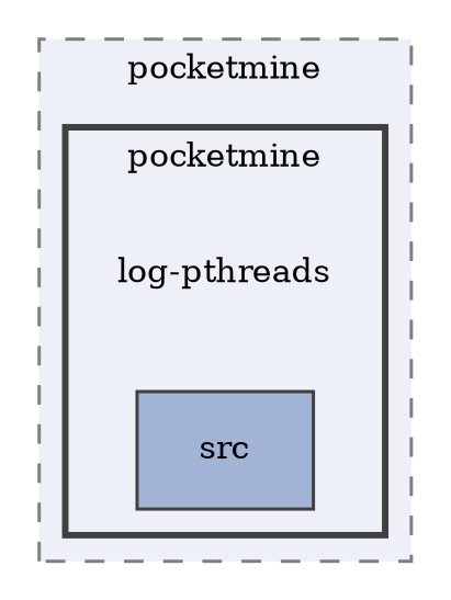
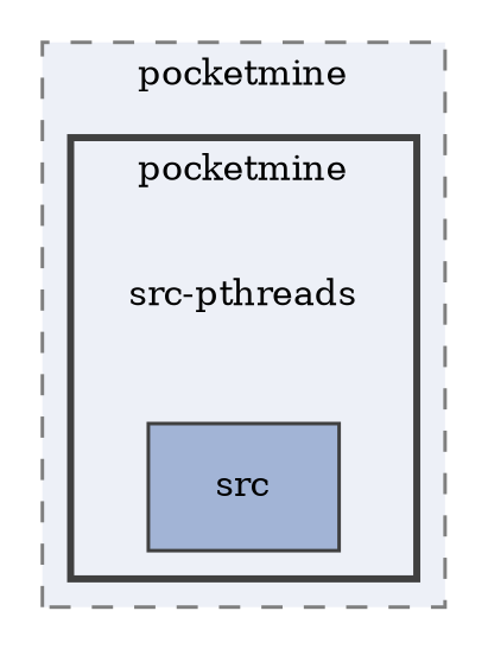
  digraph {
    compound=true
    rankdir=LR
    fontname="DejaVu Serif"
    node [fontname="DejaVu Serif" fontsize=10]
-   n1 [label="log-pthreads" shape=plaintext]
+   n1 [label="src-pthreads" shape=plaintext]
    n2 [color=grey25 fillcolor="#a2b4d6" label=src shape=box style="filled,"]
    subgraph cluster_1 {
      bgcolor="#edf0f7"
      fontsize=10
      label=pocketmine
      pencolor=grey50
      style="filled,dashed,"
      subgraph cluster_2 {
        bgcolor="#edf0f7"
        fontsize=10
        pencolor=grey25
        style="filled,bold,"
        n1
        n2
      }
    }
  }
